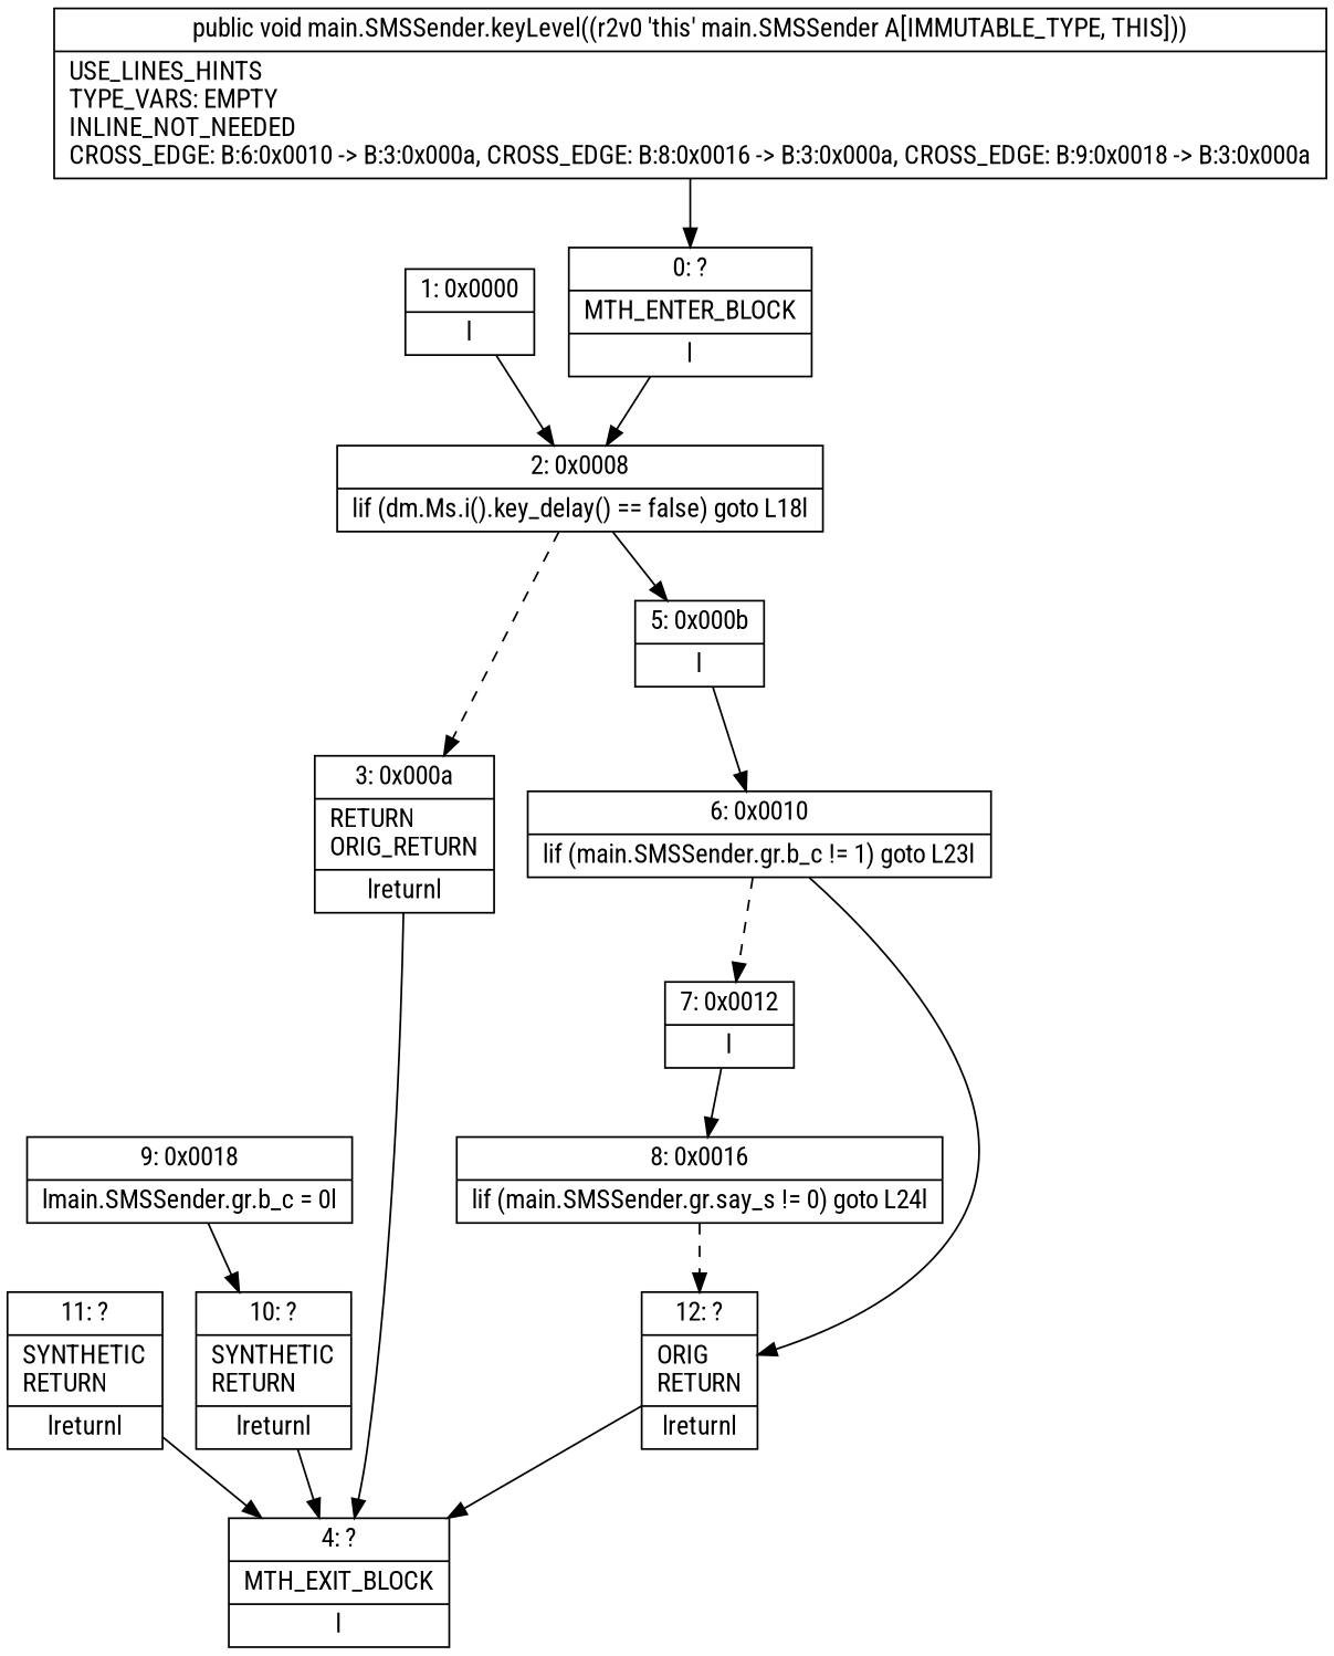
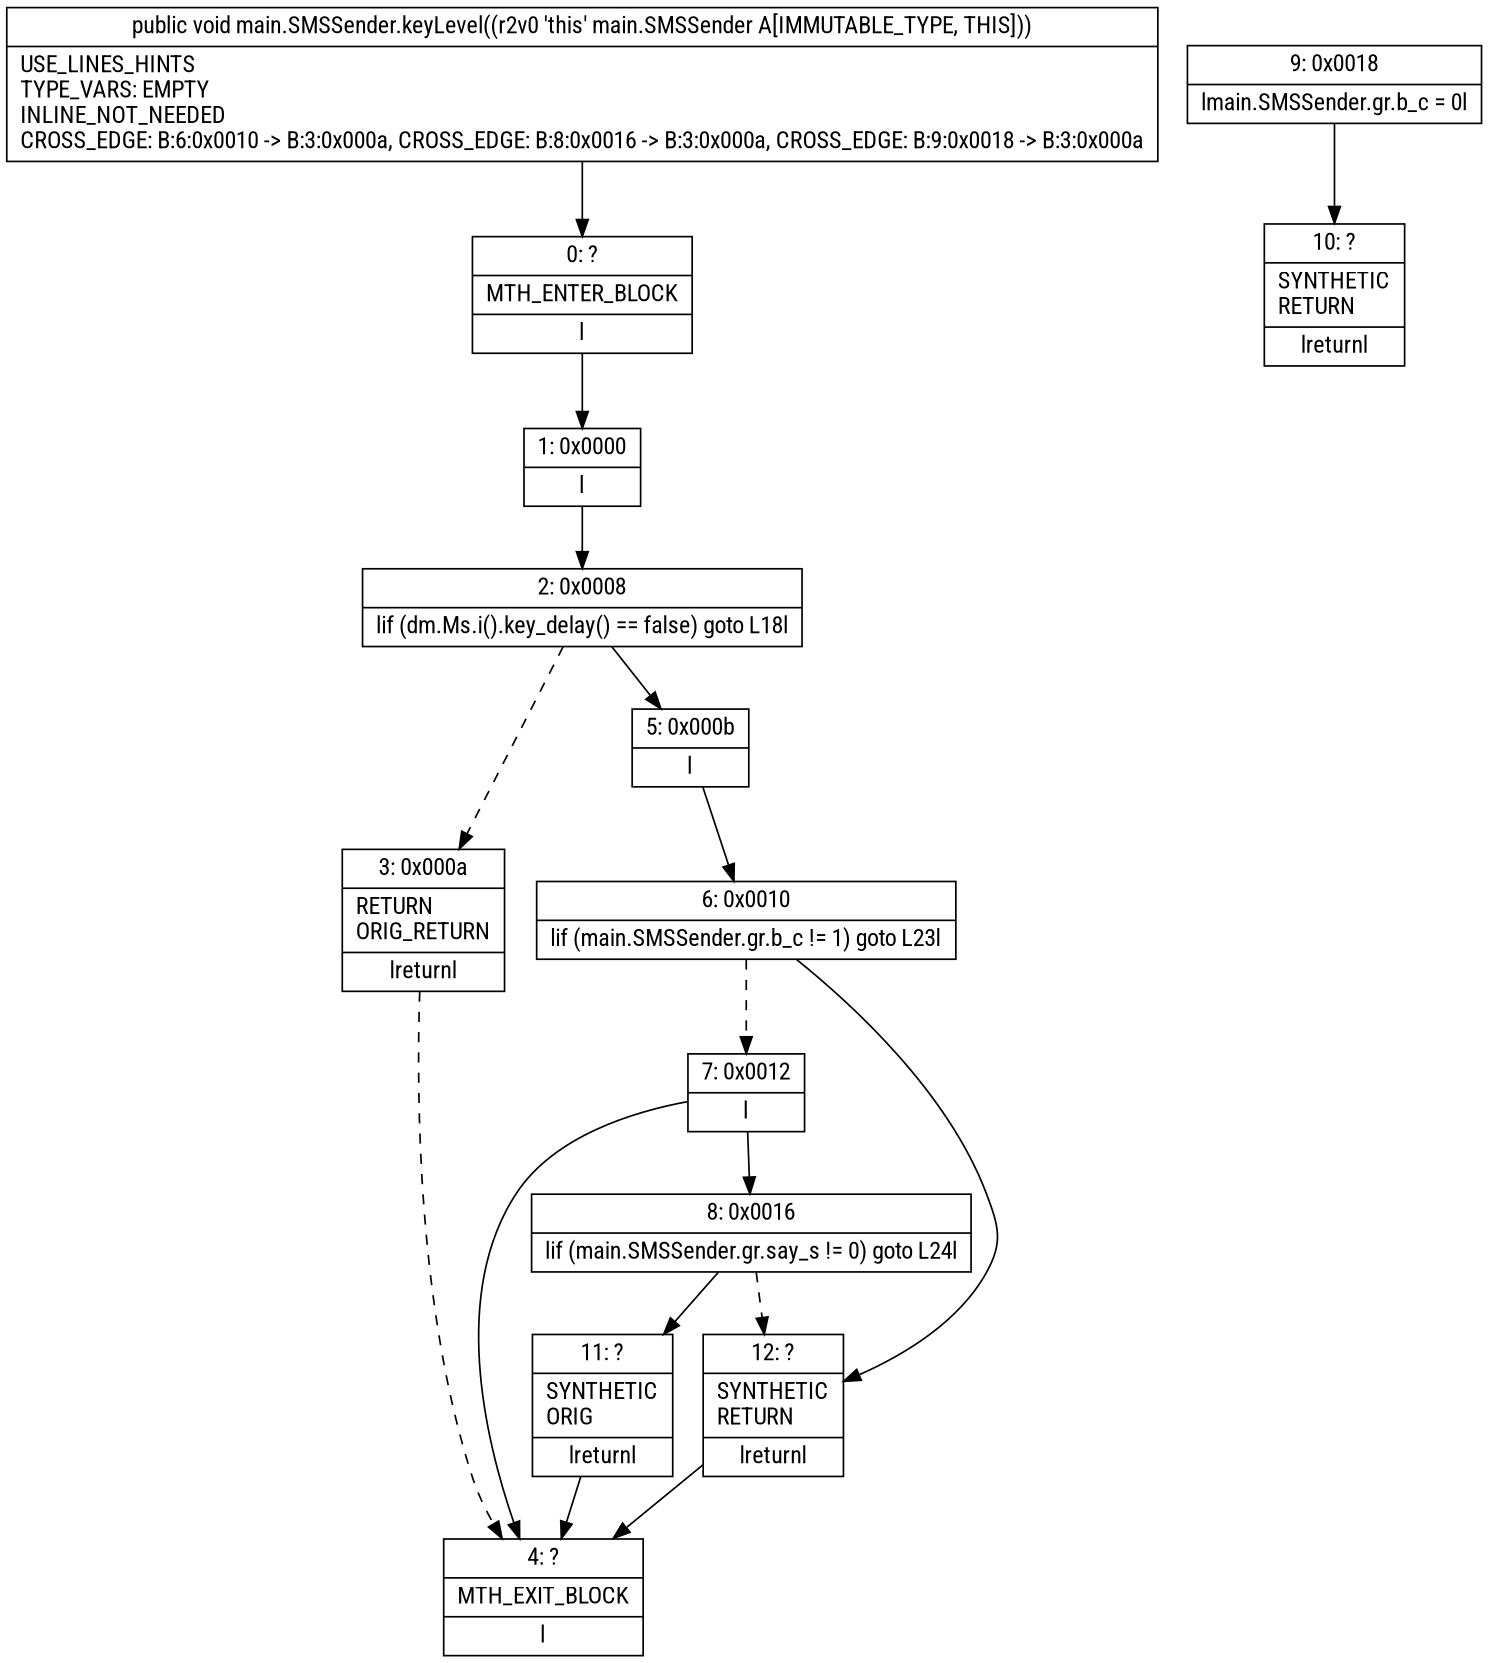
  digraph {
    fontname="Roboto Condensed"
    node [fontname="Roboto Condensed" shape=record]
    edge [fontname="Roboto Condensed"]
    n1 [label="{0\:\ ?|MTH_ENTER_BLOCK\l|l}"]
    n2 [label="{1\:\ 0x0000|l}"]
    n3 [label="{2\:\ 0x0008|lif (dm.Ms.i().key_delay() == false) goto L18l}"]
    n4 [label="{3\:\ 0x000a|RETURN\lORIG_RETURN\l|lreturnl}"]
    n5 [label="{5\:\ 0x000b|l}"]
    n6 [label="{4\:\ ?|MTH_EXIT_BLOCK\l|l}"]
    n7 [label="{6\:\ 0x0010|lif (main.SMSSender.gr.b_c != 1) goto L23l}"]
    n8 [label="{7\:\ 0x0012|l}"]
-   n9 [label="{12\:\ ?|ORIG\lRETURN\l|lreturnl}"]
+   n9 [label="{12\:\ ?|SYNTHETIC\lRETURN\l|lreturnl}"]
    n10 [label="{8\:\ 0x0016|lif (main.SMSSender.gr.say_s != 0) goto L24l}"]
-   n11 [label="{11\:\ ?|SYNTHETIC\lRETURN\l|lreturnl}"]
+   n11 [label="{11\:\ ?|SYNTHETIC\lORIG\l|lreturnl}"]
    n12 [label="{9\:\ 0x0018|lmain.SMSSender.gr.b_c = 0l}"]
    n13 [label="{10\:\ ?|SYNTHETIC\lRETURN\l|lreturnl}"]
    n14 [label="{public void main.SMSSender.keyLevel((r2v0 'this' main.SMSSender A[IMMUTABLE_TYPE, THIS]))  | USE_LINES_HINTS\lTYPE_VARS: EMPTY\lINLINE_NOT_NEEDED\lCROSS_EDGE: B:6:0x0010 \-\> B:3:0x000a, CROSS_EDGE: B:8:0x0016 \-\> B:3:0x000a, CROSS_EDGE: B:9:0x0018 \-\> B:3:0x000a\l}"]
-   n1 -> n3
+   n1 -> n2
    n2 -> n3
    n3 -> n4 [style=dashed]
    n3 -> n5
-   n4 -> n6
+   n4 -> n6 [style=dashed]
    n5 -> n7
    n7 -> n8 [style=dashed]
    n7 -> n9
    n8 -> n10
    n9 -> n6
    n10 -> n9 [style=dashed]
+   n10 -> n11
    n11 -> n6
    n12 -> n13
-   n13 -> n6
+   n8 -> n6
    n14 -> n1
  }
